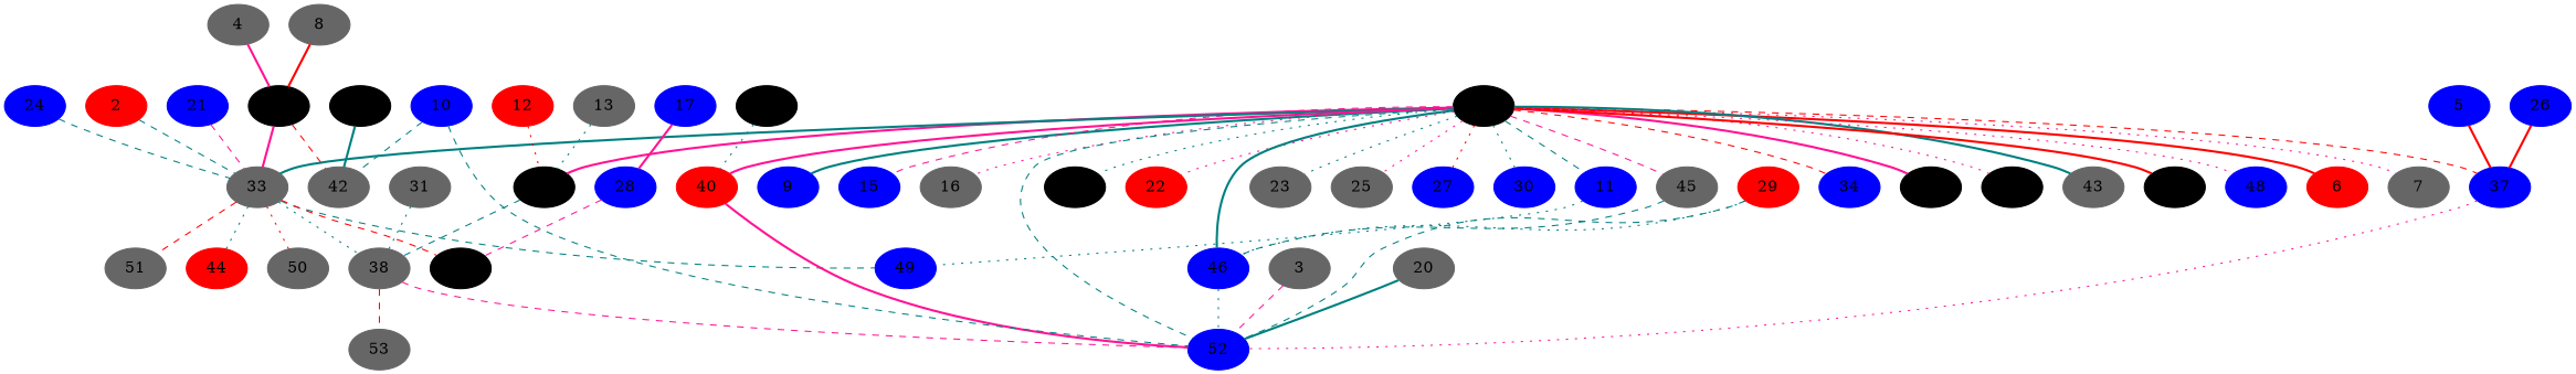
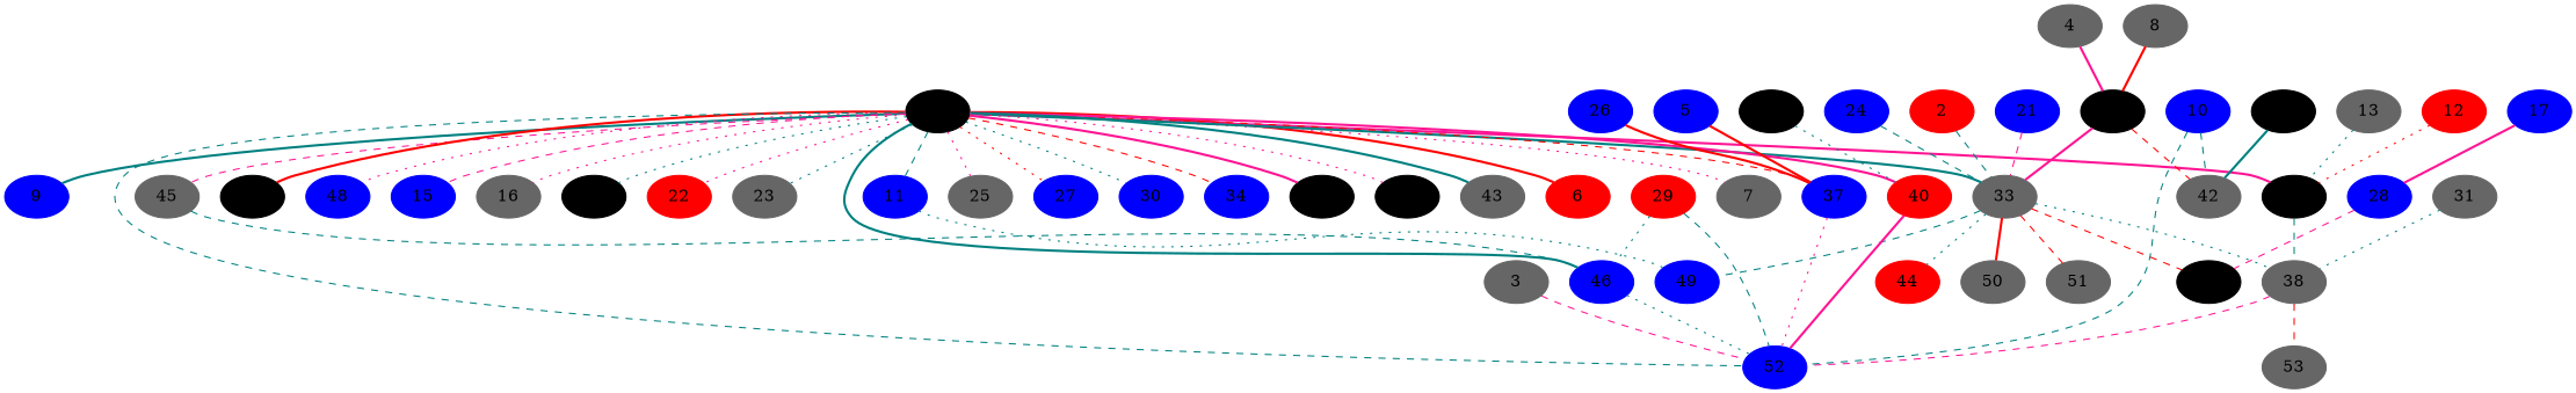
  graph {
    node [color=gray40 style=filled]
    edge [color=teal style=dashed weight=1.0]
    1 [color=black]
    6 [color=red]
    7
    9 [color=blue]
    11 [color=blue]
    15 [color=blue]
    16
    18 [color=black]
    19 [color=black]
    22 [color=red]
    23
    25
    27 [color=blue]
    30 [color=blue]
    33
    34 [color=blue]
    36 [color=black]
    37 [color=blue]
    40 [color=red]
    41 [color=black]
    43
    45
    46 [color=blue]
    47 [color=black]
    48 [color=blue]
    52 [color=blue]
    49 [color=blue]
    38
    39 [color=black]
    44 [color=red]
    50
    51
    2 [color=red]
    3
    32 [color=black]
    4
    42
    5 [color=blue]
    8
    10 [color=blue]
    12 [color=red]
    13
    14 [color=black]
    17 [color=blue]
    28 [color=blue]
    53
-   20
    21 [color=blue]
    24 [color=blue]
    26 [color=blue]
    29 [color=red]
    31
    35 [color=black]
    1 -- 6 [color=red style=bold]
    1 -- 7 [color=deeppink style=dotted]
    1 -- 9 [style=bold]
    1 -- 11
    1 -- 15 [color=deeppink]
    1 -- 16 [color=deeppink style=dotted]
    1 -- 18 [color=deeppink style=bold]
    1 -- 19 [style=dotted]
    1 -- 22 [color=deeppink style=dotted]
    1 -- 23 [style=dotted]
    1 -- 25 [color=deeppink style=dotted]
    1 -- 27 [color=red style=dotted]
    1 -- 30 [style=dotted]
    1 -- 33 [style=bold]
    1 -- 34 [color=red]
    1 -- 36 [color=deeppink style=bold]
    1 -- 37 [color=red]
    1 -- 40 [color=deeppink style=bold]
    1 -- 41 [color=deeppink style=dotted]
    1 -- 43 [style=bold]
    1 -- 45 [color=deeppink]
    1 -- 46 [style=bold]
    1 -- 47 [color=red style=bold]
    1 -- 48 [color=deeppink style=dotted weight=2.0]
    1 -- 52
    11 -- 49 [style=dotted]
    18 -- 38
    33 -- 49
    33 -- 38 [style=dotted]
    33 -- 39 [color=red]
    33 -- 44 [style=dotted]
-   33 -- 50 [color=red style=dotted]
+   33 -- 50 [color=red style=bold]
    33 -- 51 [color=red]
    37 -- 52 [color=deeppink style=dotted]
    40 -- 52 [color=deeppink style=bold]
    45 -- 46
    46 -- 52 [style=dotted]
    38 -- 52 [color=deeppink]
    38 -- 53 [color=red]
    2 -- 33
    3 -- 52 [color=deeppink]
    32 -- 33 [color=deeppink style=bold]
    32 -- 42 [color=red]
    4 -- 32 [color=deeppink style=bold]
    5 -- 37 [color=red style=bold]
    8 -- 32 [color=red style=bold]
    10 -- 52
    10 -- 42
    12 -- 18 [color=red style=dotted]
    13 -- 18 [style=dotted]
    14 -- 42 [style=bold]
    17 -- 28 [color=deeppink style=bold]
    28 -- 39 [color=deeppink]
-   20 -- 52 [style=bold]
    21 -- 33 [color=deeppink]
    24 -- 33
    26 -- 37 [color=red style=bold]
    29 -- 46 [style=dotted]
    29 -- 52
    31 -- 38 [style=dotted]
    35 -- 40 [style=dotted]
  }
